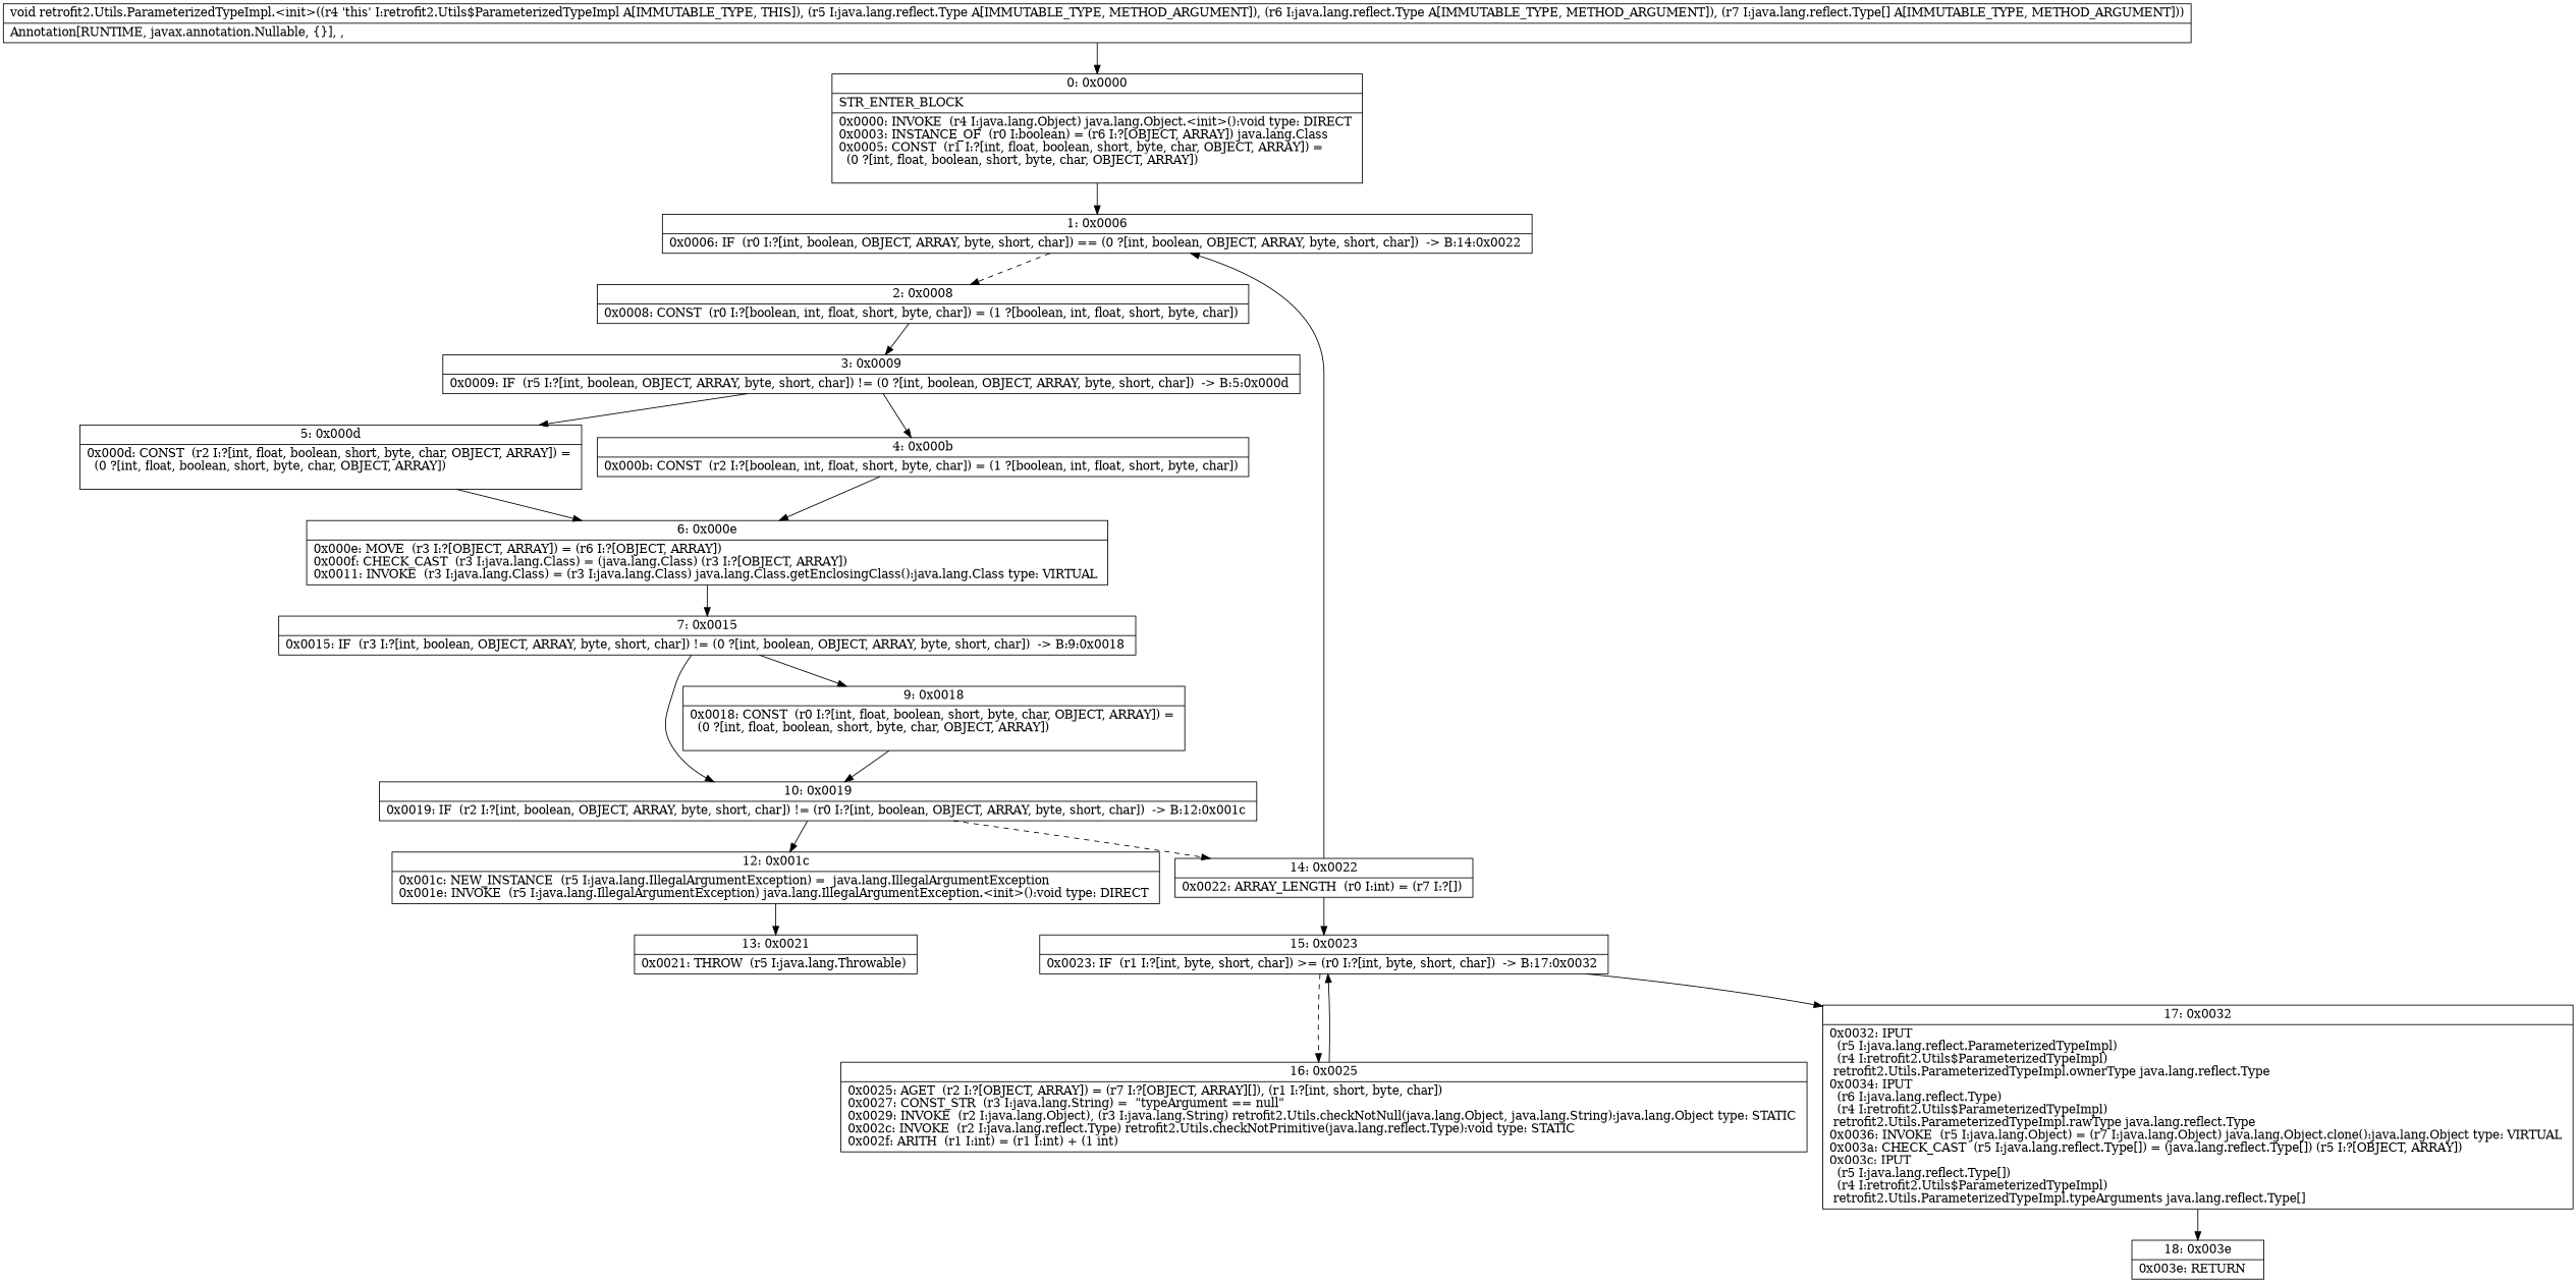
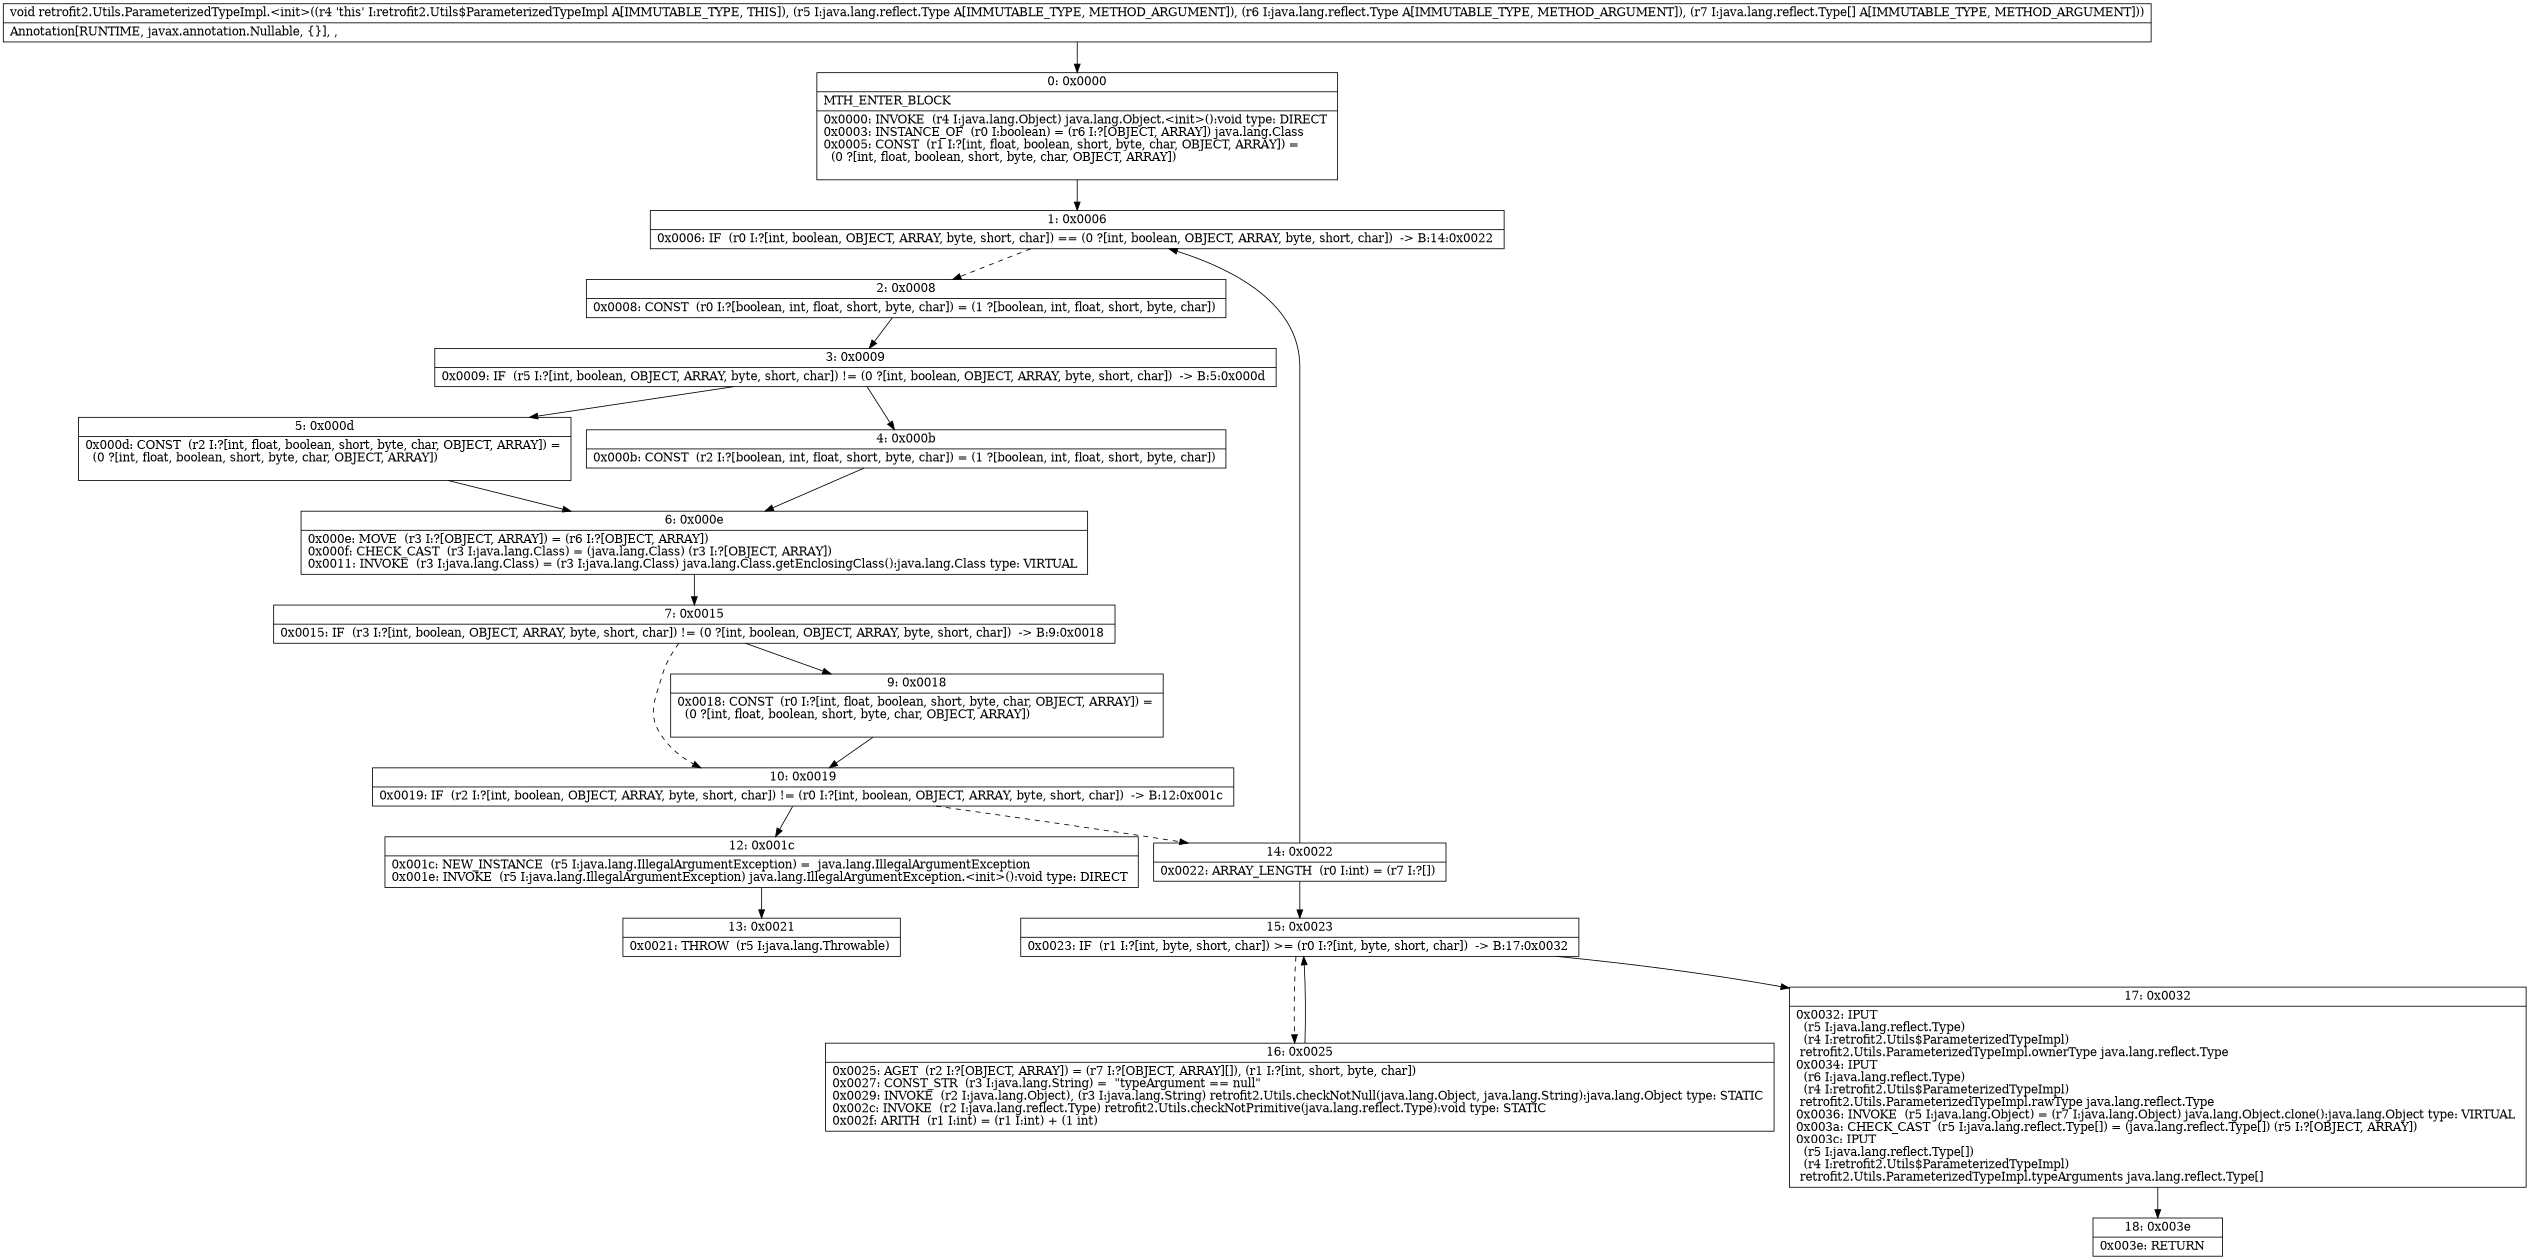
  digraph {
    node [shape=record]
-   n1 [label="{0\:\ 0x0000|STR_ENTER_BLOCK\l|0x0000: INVOKE  (r4 I:java.lang.Object) java.lang.Object.\<init\>():void type: DIRECT \l0x0003: INSTANCE_OF  (r0 I:boolean) = (r6 I:?[OBJECT, ARRAY]) java.lang.Class \l0x0005: CONST  (r1 I:?[int, float, boolean, short, byte, char, OBJECT, ARRAY]) = \l  (0 ?[int, float, boolean, short, byte, char, OBJECT, ARRAY])\l \l}"]
+   n1 [label="{0\:\ 0x0000|MTH_ENTER_BLOCK\l|0x0000: INVOKE  (r4 I:java.lang.Object) java.lang.Object.\<init\>():void type: DIRECT \l0x0003: INSTANCE_OF  (r0 I:boolean) = (r6 I:?[OBJECT, ARRAY]) java.lang.Class \l0x0005: CONST  (r1 I:?[int, float, boolean, short, byte, char, OBJECT, ARRAY]) = \l  (0 ?[int, float, boolean, short, byte, char, OBJECT, ARRAY])\l \l}"]
    n2 [label="{1\:\ 0x0006|0x0006: IF  (r0 I:?[int, boolean, OBJECT, ARRAY, byte, short, char]) == (0 ?[int, boolean, OBJECT, ARRAY, byte, short, char])  \-\> B:14:0x0022 \l}"]
    n3 [label="{2\:\ 0x0008|0x0008: CONST  (r0 I:?[boolean, int, float, short, byte, char]) = (1 ?[boolean, int, float, short, byte, char]) \l}"]
    n4 [label="{3\:\ 0x0009|0x0009: IF  (r5 I:?[int, boolean, OBJECT, ARRAY, byte, short, char]) != (0 ?[int, boolean, OBJECT, ARRAY, byte, short, char])  \-\> B:5:0x000d \l}"]
    n5 [label="{14\:\ 0x0022|0x0022: ARRAY_LENGTH  (r0 I:int) = (r7 I:?[]) \l}"]
    n6 [label="{15\:\ 0x0023|0x0023: IF  (r1 I:?[int, byte, short, char]) \>= (r0 I:?[int, byte, short, char])  \-\> B:17:0x0032 \l}"]
    n7 [label="{4\:\ 0x000b|0x000b: CONST  (r2 I:?[boolean, int, float, short, byte, char]) = (1 ?[boolean, int, float, short, byte, char]) \l}"]
    n8 [label="{5\:\ 0x000d|0x000d: CONST  (r2 I:?[int, float, boolean, short, byte, char, OBJECT, ARRAY]) = \l  (0 ?[int, float, boolean, short, byte, char, OBJECT, ARRAY])\l \l}"]
    n9 [label="{6\:\ 0x000e|0x000e: MOVE  (r3 I:?[OBJECT, ARRAY]) = (r6 I:?[OBJECT, ARRAY]) \l0x000f: CHECK_CAST  (r3 I:java.lang.Class) = (java.lang.Class) (r3 I:?[OBJECT, ARRAY]) \l0x0011: INVOKE  (r3 I:java.lang.Class) = (r3 I:java.lang.Class) java.lang.Class.getEnclosingClass():java.lang.Class type: VIRTUAL \l}"]
    n10 [label="{7\:\ 0x0015|0x0015: IF  (r3 I:?[int, boolean, OBJECT, ARRAY, byte, short, char]) != (0 ?[int, boolean, OBJECT, ARRAY, byte, short, char])  \-\> B:9:0x0018 \l}"]
    n11 [label="{9\:\ 0x0018|0x0018: CONST  (r0 I:?[int, float, boolean, short, byte, char, OBJECT, ARRAY]) = \l  (0 ?[int, float, boolean, short, byte, char, OBJECT, ARRAY])\l \l}"]
    n12 [label="{10\:\ 0x0019|0x0019: IF  (r2 I:?[int, boolean, OBJECT, ARRAY, byte, short, char]) != (r0 I:?[int, boolean, OBJECT, ARRAY, byte, short, char])  \-\> B:12:0x001c \l}"]
    n13 [label="{12\:\ 0x001c|0x001c: NEW_INSTANCE  (r5 I:java.lang.IllegalArgumentException) =  java.lang.IllegalArgumentException \l0x001e: INVOKE  (r5 I:java.lang.IllegalArgumentException) java.lang.IllegalArgumentException.\<init\>():void type: DIRECT \l}"]
    n14 [label="{13\:\ 0x0021|0x0021: THROW  (r5 I:java.lang.Throwable) \l}"]
    n15 [label="{16\:\ 0x0025|0x0025: AGET  (r2 I:?[OBJECT, ARRAY]) = (r7 I:?[OBJECT, ARRAY][]), (r1 I:?[int, short, byte, char]) \l0x0027: CONST_STR  (r3 I:java.lang.String) =  \"typeArgument == null\" \l0x0029: INVOKE  (r2 I:java.lang.Object), (r3 I:java.lang.String) retrofit2.Utils.checkNotNull(java.lang.Object, java.lang.String):java.lang.Object type: STATIC \l0x002c: INVOKE  (r2 I:java.lang.reflect.Type) retrofit2.Utils.checkNotPrimitive(java.lang.reflect.Type):void type: STATIC \l0x002f: ARITH  (r1 I:int) = (r1 I:int) + (1 int) \l}"]
-   n16 [label="{17\:\ 0x0032|0x0032: IPUT  \l  (r5 I:java.lang.reflect.ParameterizedTypeImpl)\l  (r4 I:retrofit2.Utils$ParameterizedTypeImpl)\l retrofit2.Utils.ParameterizedTypeImpl.ownerType java.lang.reflect.Type \l0x0034: IPUT  \l  (r6 I:java.lang.reflect.Type)\l  (r4 I:retrofit2.Utils$ParameterizedTypeImpl)\l retrofit2.Utils.ParameterizedTypeImpl.rawType java.lang.reflect.Type \l0x0036: INVOKE  (r5 I:java.lang.Object) = (r7 I:java.lang.Object) java.lang.Object.clone():java.lang.Object type: VIRTUAL \l0x003a: CHECK_CAST  (r5 I:java.lang.reflect.Type[]) = (java.lang.reflect.Type[]) (r5 I:?[OBJECT, ARRAY]) \l0x003c: IPUT  \l  (r5 I:java.lang.reflect.Type[])\l  (r4 I:retrofit2.Utils$ParameterizedTypeImpl)\l retrofit2.Utils.ParameterizedTypeImpl.typeArguments java.lang.reflect.Type[] \l}"]
+   n16 [label="{17\:\ 0x0032|0x0032: IPUT  \l  (r5 I:java.lang.reflect.Type)\l  (r4 I:retrofit2.Utils$ParameterizedTypeImpl)\l retrofit2.Utils.ParameterizedTypeImpl.ownerType java.lang.reflect.Type \l0x0034: IPUT  \l  (r6 I:java.lang.reflect.Type)\l  (r4 I:retrofit2.Utils$ParameterizedTypeImpl)\l retrofit2.Utils.ParameterizedTypeImpl.rawType java.lang.reflect.Type \l0x0036: INVOKE  (r5 I:java.lang.Object) = (r7 I:java.lang.Object) java.lang.Object.clone():java.lang.Object type: VIRTUAL \l0x003a: CHECK_CAST  (r5 I:java.lang.reflect.Type[]) = (java.lang.reflect.Type[]) (r5 I:?[OBJECT, ARRAY]) \l0x003c: IPUT  \l  (r5 I:java.lang.reflect.Type[])\l  (r4 I:retrofit2.Utils$ParameterizedTypeImpl)\l retrofit2.Utils.ParameterizedTypeImpl.typeArguments java.lang.reflect.Type[] \l}"]
    n17 [label="{18\:\ 0x003e|0x003e: RETURN   \l}"]
    n18 [label="{void retrofit2.Utils.ParameterizedTypeImpl.\<init\>((r4 'this' I:retrofit2.Utils$ParameterizedTypeImpl A[IMMUTABLE_TYPE, THIS]), (r5 I:java.lang.reflect.Type A[IMMUTABLE_TYPE, METHOD_ARGUMENT]), (r6 I:java.lang.reflect.Type A[IMMUTABLE_TYPE, METHOD_ARGUMENT]), (r7 I:java.lang.reflect.Type[] A[IMMUTABLE_TYPE, METHOD_ARGUMENT]))  | Annotation[RUNTIME, javax.annotation.Nullable, \{\}], , \l}"]
    n1 -> n2
    n2 -> n3 [style=dashed]
    n3 -> n4
    n4 -> n7 [style=solid]
    n4 -> n8
    n5 -> n2
    n5 -> n6
    n6 -> n15 [style=dashed]
    n6 -> n16
    n7 -> n9
    n8 -> n9
    n9 -> n10
    n10 -> n11
-   n10 -> n12 [style=solid]
+   n10 -> n12 [style=dashed]
    n11 -> n12
    n12 -> n5 [style=dashed]
    n12 -> n13
    n13 -> n14
    n15 -> n6
    n16 -> n17
    n18 -> n1
  }
